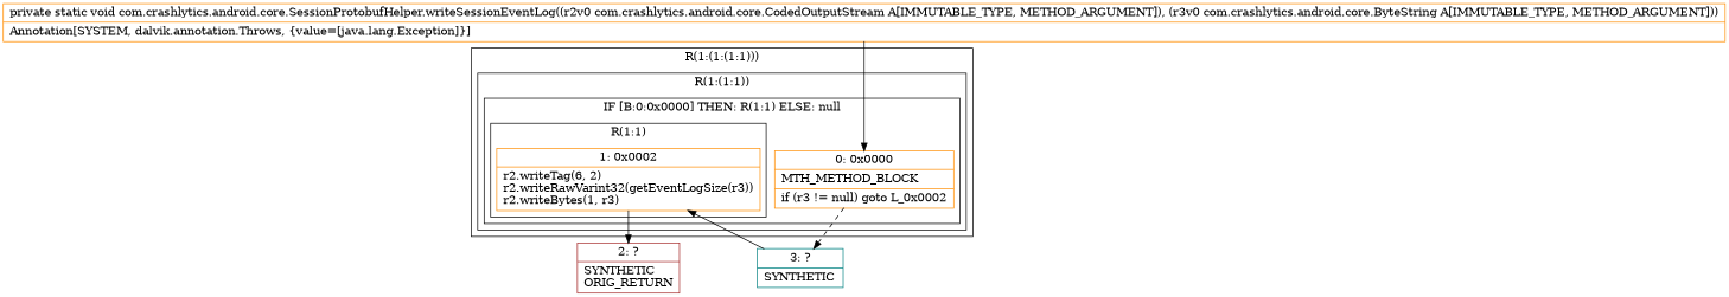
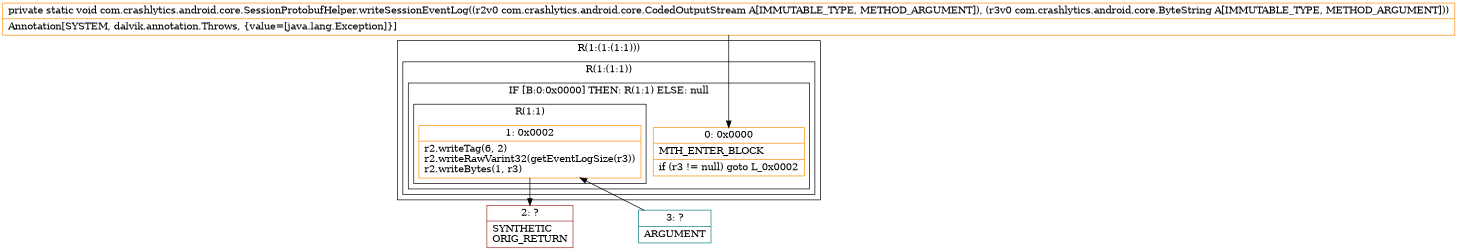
  digraph {
    node [color=darkorange shape=record]
    n1 [label="{1\:\ 0x0002|r2.writeTag(6, 2)\lr2.writeRawVarint32(getEventLogSize(r3))\lr2.writeBytes(1, r3)\l}"]
-   n2 [label="{0\:\ 0x0000|MTH_METHOD_BLOCK\l|if (r3 != null) goto L_0x0002\l}"]
+   n2 [label="{0\:\ 0x0000|MTH_ENTER_BLOCK\l|if (r3 != null) goto L_0x0002\l}"]
    n3 [color=brown label="{2\:\ ?|SYNTHETIC\lORIG_RETURN\l}"]
-   n4 [color=teal label="{3\:\ ?|SYNTHETIC\l}"]
+   n4 [color=teal label="{3\:\ ?|ARGUMENT\l}"]
    n5 [label="{private static void com.crashlytics.android.core.SessionProtobufHelper.writeSessionEventLog((r2v0 com.crashlytics.android.core.CodedOutputStream A[IMMUTABLE_TYPE, METHOD_ARGUMENT]), (r3v0 com.crashlytics.android.core.ByteString A[IMMUTABLE_TYPE, METHOD_ARGUMENT]))  | Annotation[SYSTEM, dalvik.annotation.Throws, \{value=[java.lang.Exception]\}]\l}"]
    subgraph cluster_1 {
      label="R(1:(1:(1:1)))"
      subgraph cluster_2 {
        label="R(1:(1:1))"
        subgraph cluster_3 {
          label="IF [B:0:0x0000] THEN: R(1:1) ELSE: null"
          n2
          subgraph cluster_4 {
            label="R(1:1)"
            n1
          }
        }
      }
    }
    n1 -> n3
-   n2 -> n4 [style=dashed]
    n4 -> n1
    n5 -> n2
  }
